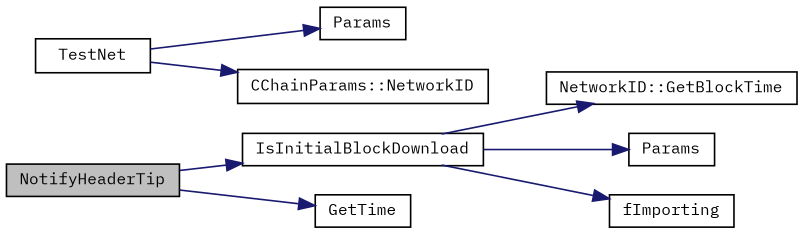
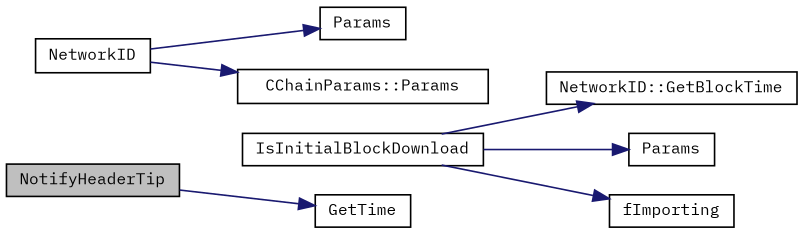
  digraph {
    fontname="IBM Plex Mono"
    rankdir=LR
    node [color=black fillcolor=white fontname="IBM Plex Mono" fontsize=10 shape=record style=filled]
    edge [color=midnightblue fontname="IBM Plex Mono" fontsize=10 labelfontname=Helvetica labelfontsize=10 style=solid]
    n1 [fillcolor=grey75 fontcolor=black height=0.2 label=NotifyHeaderTip width=0.4]
    n2 [height=0.2 label=IsInitialBlockDownload width=0.4]
    n3 [height=0.2 label=GetTime width=0.4]
    n4 [height=0.2 label="NetworkID::GetBlockTime" width=0.4]
    n5 [height=0.2 label=Params width=0.4]
    n6 [height=0.2 label=fImporting width=0.4]
-   n7 [height=0.2 label=TestNet width=0.4]
+   n7 [height=0.2 label=NetworkID width=0.4]
    n8 [height=0.2 label=Params width=0.4]
-   n9 [height=0.2 label="CChainParams::NetworkID" width=0.4]
-   n1 -> n2
+   n9 [height=0.2 label="CChainParams::Params" width=0.4]
    n1 -> n3
    n2 -> n4
    n2 -> n5
    n2 -> n6
    n7 -> n8
    n7 -> n9
  }
